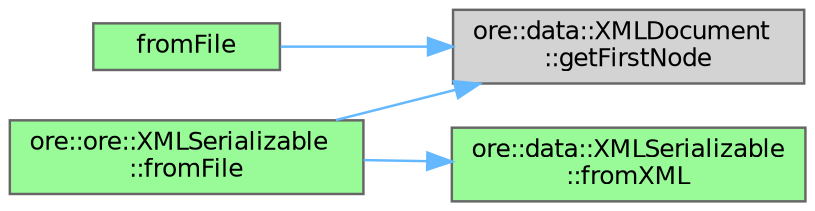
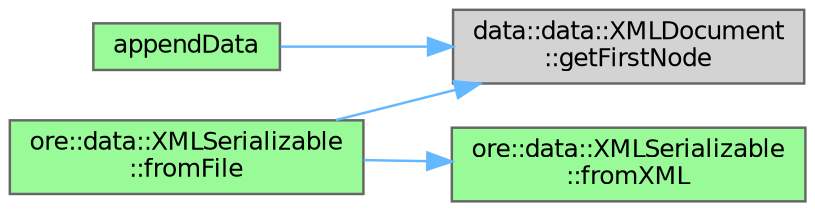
  digraph {
    rankdir=LR
    node [color=grey40 fillcolor=palegreen fontname=Helvetica fontsize=10 shape=box style=filled]
    edge [color=steelblue1 fontname=Helvetica fontsize=10 labelfontname=Helvetica labelfontsize=10 style=solid]
-   n1 [color=gray40 fontcolor=black height=0.2 label=fromFile width=0.4]
-   n2 [fillcolor=lightgrey height=0.2 label="ore::data::XMLDocument\l::getFirstNode" width=0.4]
-   n3 [height=0.2 label="ore::ore::XMLSerializable\l::fromFile" width=0.4]
+   n1 [color=gray40 fontcolor=black height=0.2 label=appendData width=0.4]
+   n2 [fillcolor=lightgrey height=0.2 label="data::data::XMLDocument\l::getFirstNode" width=0.4]
+   n3 [height=0.2 label="ore::data::XMLSerializable\l::fromFile" width=0.4]
    n4 [height=0.2 label="ore::data::XMLSerializable\l::fromXML" width=0.4]
    n1 -> n2
    n3 -> n2
    n3 -> n4
  }
